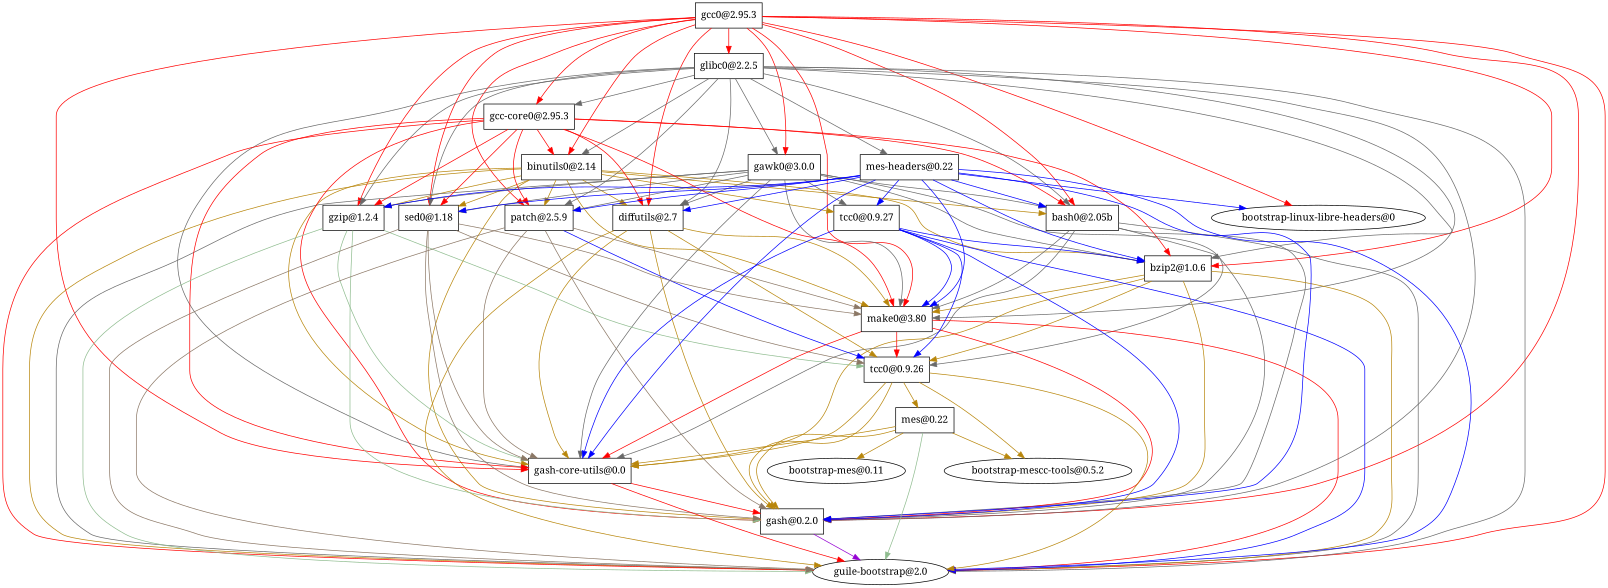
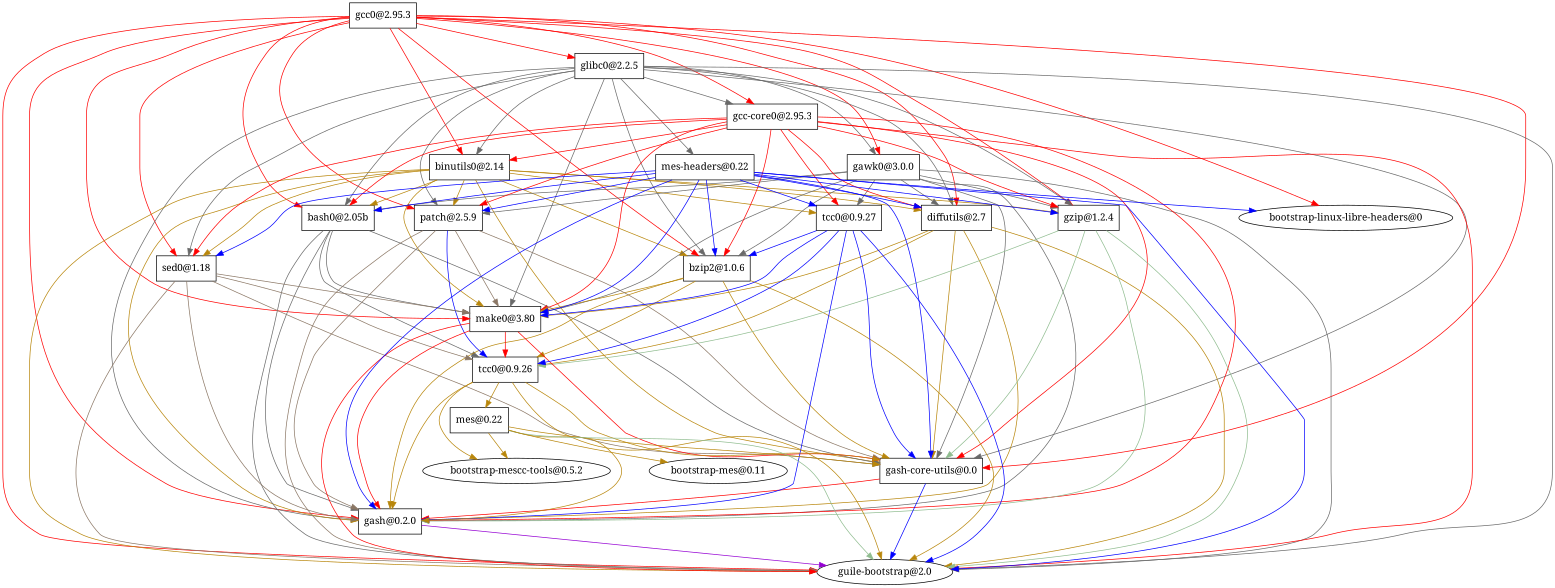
  digraph {
    fontname="Noto Serif"
    node [fontname="Noto Serif" shape=box]
    edge [color=red fontname="Noto Serif"]
    n1 [label="gcc0@2.95.3"]
    n2 [label="glibc0@2.2.5"]
    n3 [label="bootstrap-linux-libre-headers@0" shape=""]
    n4 [label="binutils0@2.14"]
    n5 [label="gawk0@3.0.0"]
    n6 [label="gcc-core0@2.95.3"]
    n7 [label="bash0@2.05b"]
    n8 [label="bzip2@1.0.6"]
    n9 [label="diffutils@2.7"]
    n10 [label="gzip@1.2.4"]
    n11 [label="patch@2.5.9"]
    n12 [label="sed0@1.18"]
    n13 [label="make0@3.80"]
    n14 [label="gash@0.2.0"]
    n15 [label="gash-core-utils@0.0"]
    n16 [label="guile-bootstrap@2.0" shape=""]
    n17 [label="mes-headers@0.22"]
    n18 [label="tcc0@0.9.27"]
    n19 [label="tcc0@0.9.26"]
    n20 [label="mes@0.22"]
    n21 [label="bootstrap-mescc-tools@0.5.2" shape=""]
    n22 [label="bootstrap-mes@0.11" shape=""]
    n1 -> n2
    n1 -> n3
    n1 -> n4
    n1 -> n5
    n1 -> n6
    n1 -> n7
    n1 -> n8
    n1 -> n9
    n1 -> n10
    n1 -> n11
    n1 -> n12
    n1 -> n13
    n1 -> n14
    n1 -> n15
    n1 -> n16
    n2 -> n4 [color=dimgrey]
    n2 -> n5 [color=dimgrey]
    n2 -> n6 [color=dimgrey]
    n2 -> n7 [color=dimgrey]
    n2 -> n8 [color=dimgrey]
    n2 -> n9 [color=dimgrey]
    n2 -> n10 [color=dimgrey]
    n2 -> n11 [color=dimgrey]
    n2 -> n12 [color=dimgrey]
    n2 -> n13 [color=dimgrey]
    n2 -> n14 [color=dimgrey]
    n2 -> n15 [color=dimgrey]
    n2 -> n16 [color=dimgrey]
    n2 -> n17 [color=dimgrey]
    n4 -> n7 [color=darkgoldenrod]
    n4 -> n8 [color=darkgoldenrod]
    n4 -> n9 [color=darkgoldenrod]
    n4 -> n10 [color=darkgoldenrod]
    n4 -> n11 [color=darkgoldenrod]
    n4 -> n12 [color=darkgoldenrod]
    n4 -> n13 [color=darkgoldenrod]
    n4 -> n14 [color=darkgoldenrod]
    n4 -> n15 [color=darkgoldenrod]
    n4 -> n16 [color=darkgoldenrod]
    n4 -> n18 [color=darkgoldenrod]
    n5 -> n7 [color=dimgrey]
    n5 -> n8 [color=dimgrey]
    n5 -> n9 [color=dimgrey]
    n5 -> n10 [color=dimgrey]
    n5 -> n11 [color=dimgrey]
-   n5 -> n12 [color=dimgrey]
    n5 -> n13 [color=dimgrey]
    n5 -> n14 [color=dimgrey]
    n5 -> n15 [color=dimgrey]
    n5 -> n16 [color=dimgrey]
    n5 -> n18 [color=dimgrey]
    n6 -> n4
    n6 -> n7
    n6 -> n8
    n6 -> n9
    n6 -> n10
    n6 -> n11
    n6 -> n12
    n6 -> n13
    n6 -> n14
    n6 -> n15
    n6 -> n16
+   n6 -> n18
    n7 -> n13 [color=dimgrey]
    n7 -> n14 [color=dimgrey]
    n7 -> n15 [color=dimgrey]
    n7 -> n16 [color=dimgrey]
    n7 -> n19 [color=dimgrey]
    n8 -> n13 [color=darkgoldenrod]
    n8 -> n14 [color=darkgoldenrod]
    n8 -> n15 [color=darkgoldenrod]
    n8 -> n16 [color=darkgoldenrod]
    n8 -> n19 [color=darkgoldenrod]
    n9 -> n13 [color=darkgoldenrod]
    n9 -> n14 [color=darkgoldenrod]
    n9 -> n15 [color=darkgoldenrod]
    n9 -> n16 [color=darkgoldenrod]
    n9 -> n19 [color=darkgoldenrod]
    n10 -> n14 [color=darkseagreen]
    n10 -> n15 [color=darkseagreen]
    n10 -> n16 [color=darkseagreen]
    n10 -> n19 [color=darkseagreen]
    n11 -> n13 [color=peachpuff4]
    n11 -> n14 [color=peachpuff4]
    n11 -> n15 [color=peachpuff4]
    n11 -> n16 [color=peachpuff4]
    n11 -> n19 [color=blue]
    n12 -> n13 [color=peachpuff4]
    n12 -> n14 [color=peachpuff4]
    n12 -> n15 [color=peachpuff4]
    n12 -> n16 [color=peachpuff4]
    n12 -> n19 [color=peachpuff4]
    n13 -> n14
    n13 -> n15
    n13 -> n16
    n13 -> n19
    n14 -> n16 [color=darkviolet]
    n15 -> n14
-   n15 -> n16
+   n15 -> n16 [color=blue]
    n17 -> n3 [color=blue]
    n17 -> n7 [color=blue]
    n17 -> n8 [color=blue]
    n17 -> n9 [color=blue]
    n17 -> n10 [color=blue]
    n17 -> n11 [color=blue]
    n17 -> n12 [color=blue]
    n17 -> n13 [color=blue]
    n17 -> n14 [color=blue]
    n17 -> n15 [color=blue]
    n17 -> n16 [color=blue]
    n17 -> n18 [color=blue]
    n18 -> n8 [color=blue]
    n18 -> n13 [color=blue]
    n18 -> n14 [color=blue]
    n18 -> n15 [color=blue]
    n18 -> n16 [color=blue]
    n18 -> n19 [color=blue]
    n19 -> n14 [color=darkgoldenrod]
    n19 -> n15 [color=darkgoldenrod]
    n19 -> n16 [color=darkgoldenrod]
    n19 -> n20 [color=darkgoldenrod]
    n19 -> n21 [color=darkgoldenrod]
    n20 -> n14 [color=darkgoldenrod]
    n20 -> n15 [color=darkgoldenrod]
    n20 -> n16 [color=darkseagreen]
    n20 -> n21 [color=darkgoldenrod]
    n20 -> n22 [color=darkgoldenrod]
  }
